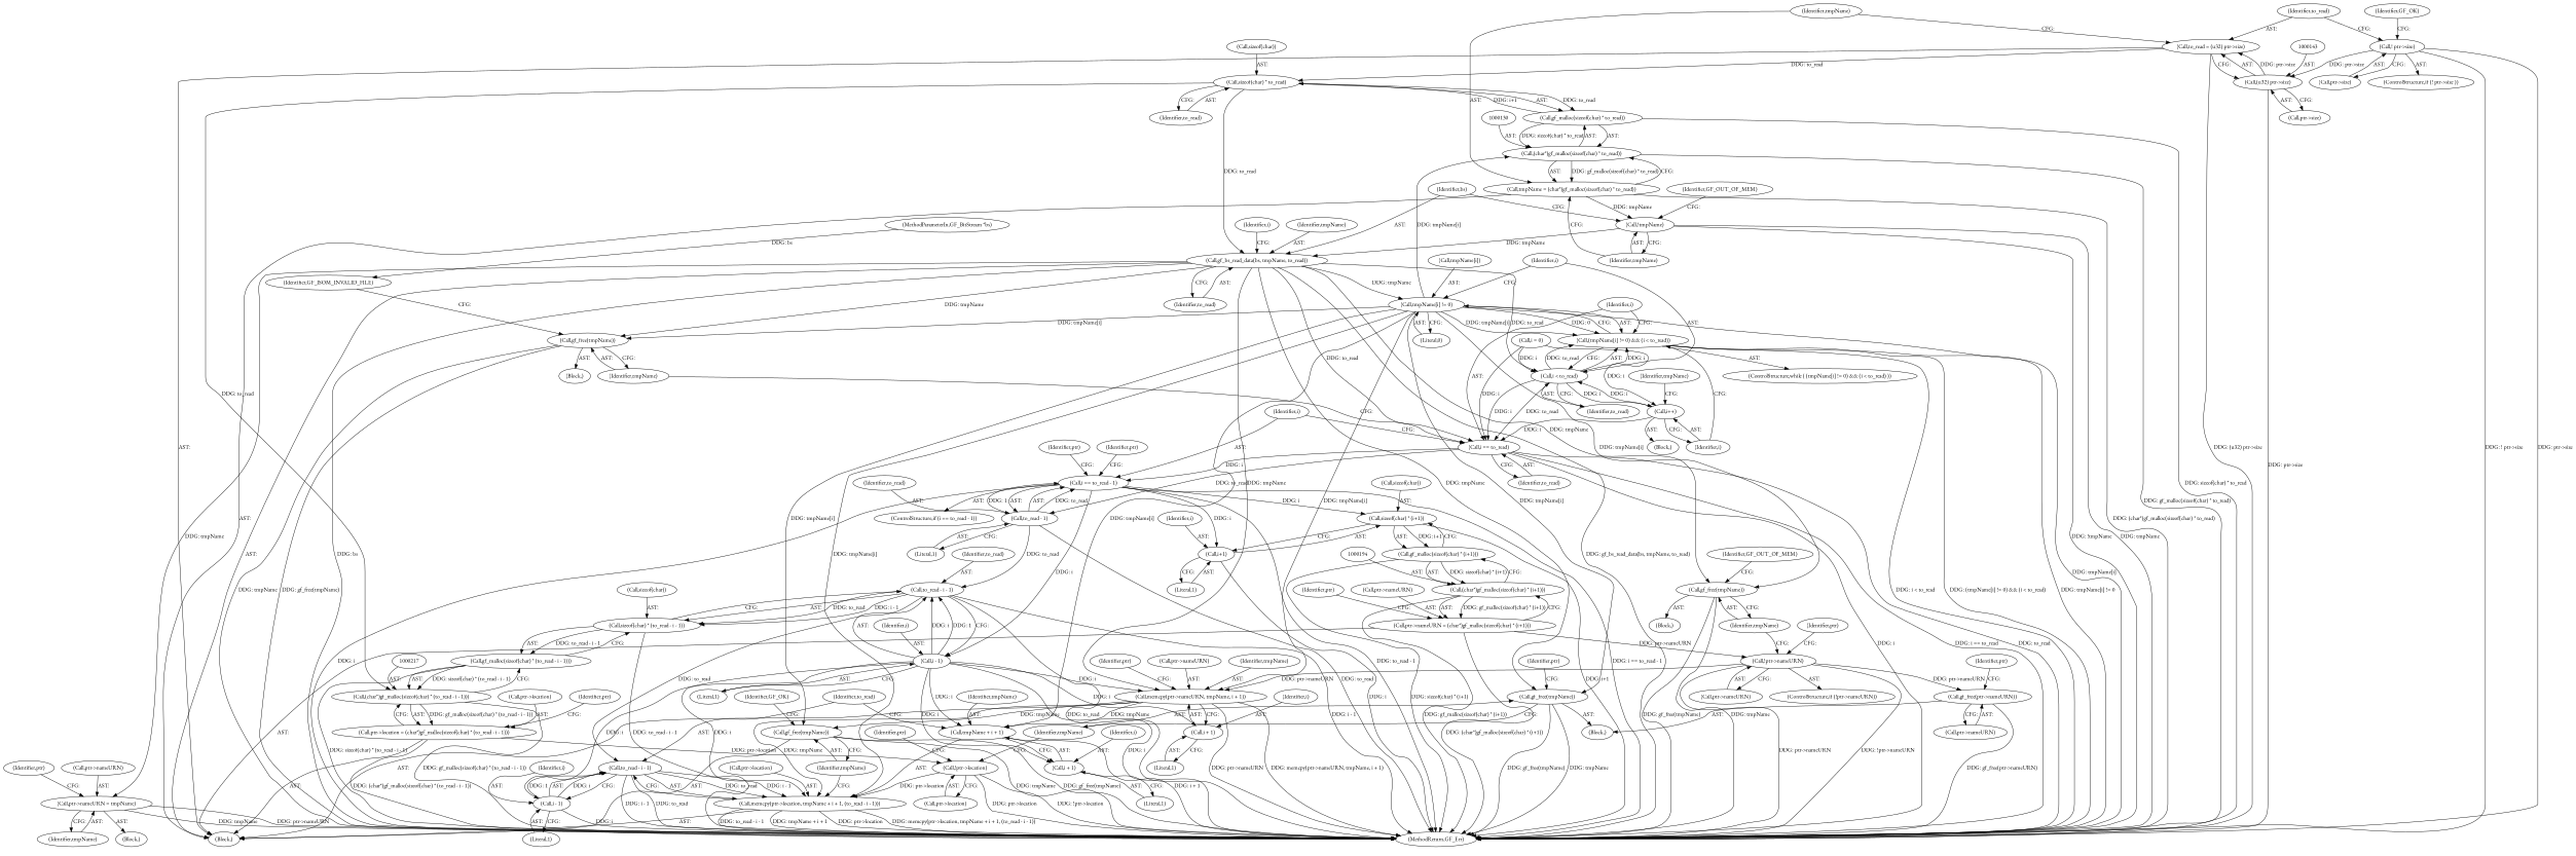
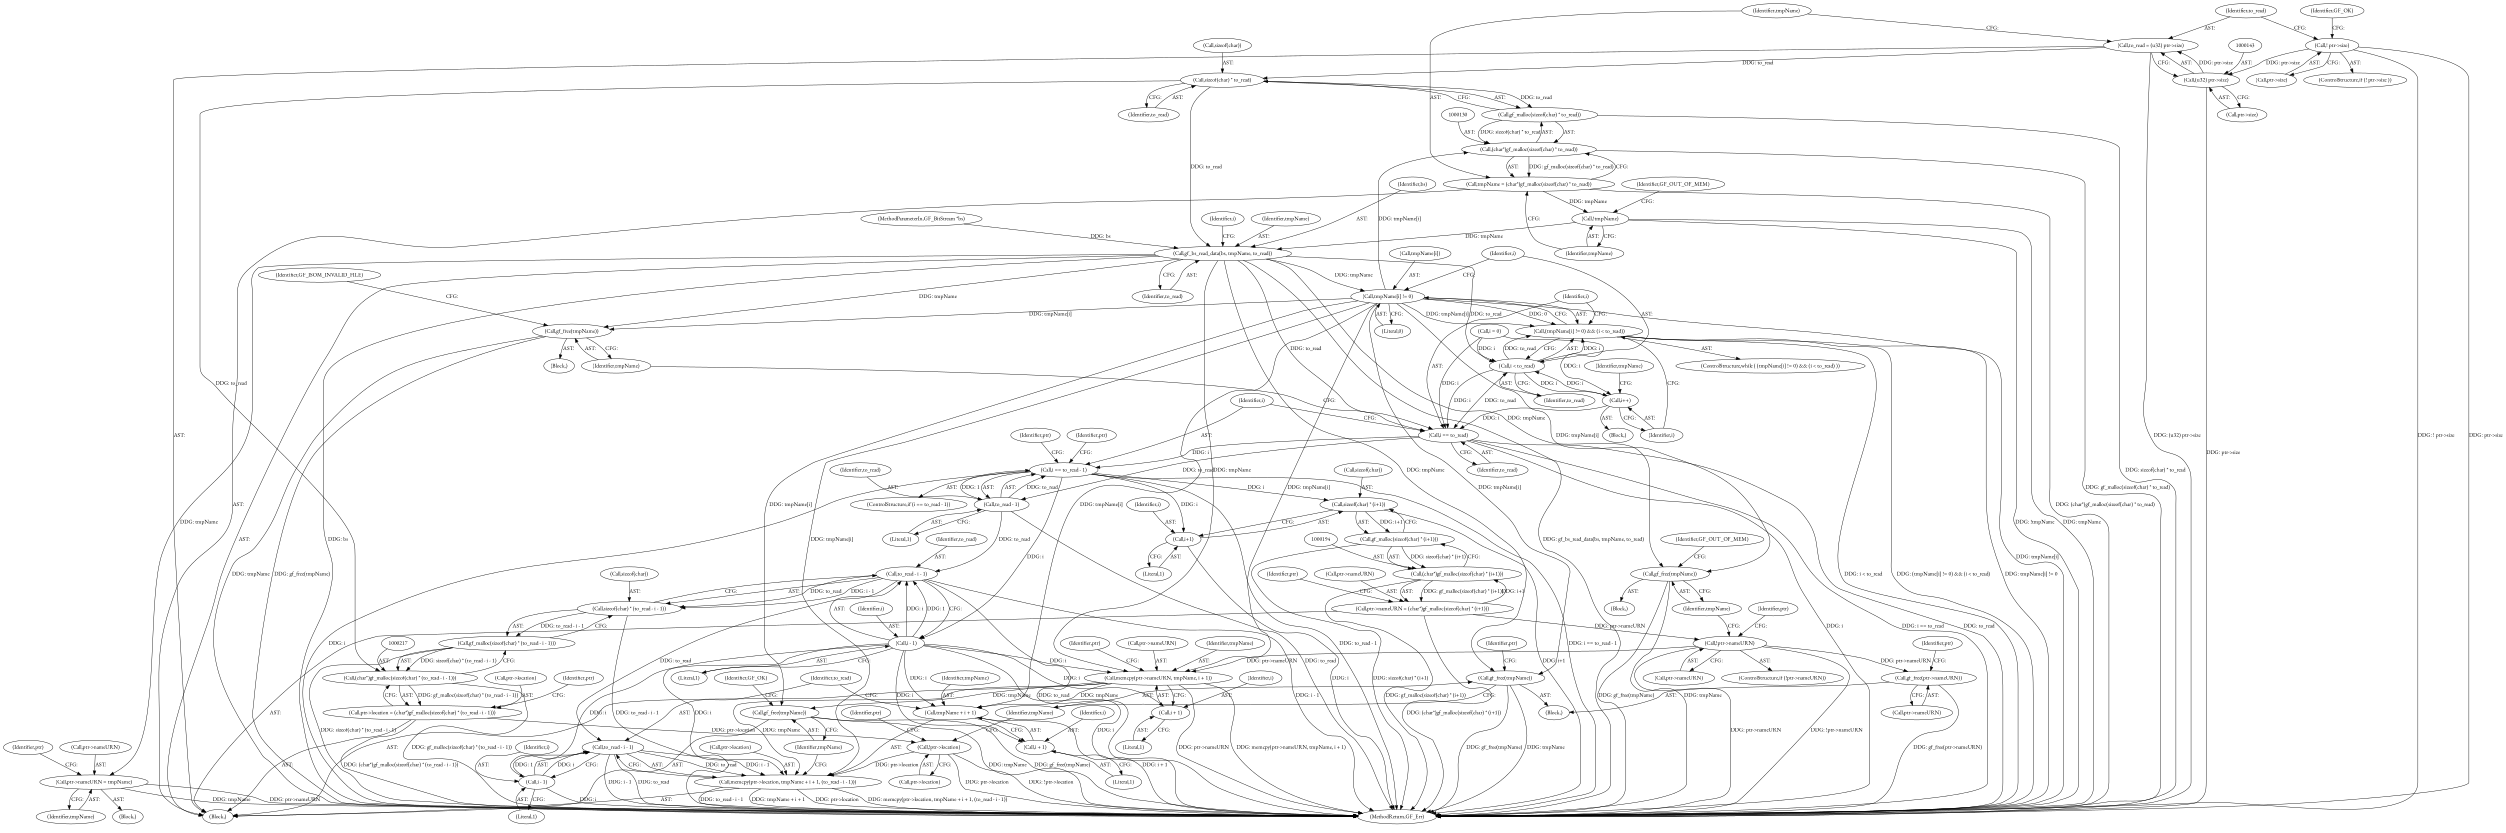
  digraph {
    fontname="EB Garamond"
    node [fontname="EB Garamond"]
    edge [fontname="EB Garamond"]
    n1 [label="(Call,to_read = (u32) ptr->size)"]
    n2 [label="(Call,(u32) ptr->size)"]
    n3 [label="(Call,sizeof(char) * to_read)"]
    n4 [label="(Block,)"]
    n5 [label="(MethodReturn,GF_Err)"]
    n6 [label="(Call,ptr->size)"]
    n7 [label="(Call,gf_malloc(sizeof(char) * to_read))"]
    n8 [label="(Call,gf_bs_read_data(bs, tmpName, to_read))"]
    n9 [label="(Identifier,to_read)"]
    n10 [label="(Call,(char*)gf_malloc(sizeof(char) * (to_read - i - 1)))"]
    n11 [label="(Call,! ptr->size)"]
    n12 [label="(Call,ptr->size)"]
    n13 [label="(ControlStructure,if (! ptr->size ))"]
    n14 [label="(Call,(char*)gf_malloc(sizeof(char) * to_read))"]
    n15 [label="(Call,tmpName[i] != 0)"]
    n16 [label="(Call,gf_free(tmpName))"]
    n17 [label="(Call,ptr->nameURN = tmpName)"]
    n18 [label="(Call,gf_free(tmpName))"]
    n19 [label="(Call,gf_free(tmpName))"]
    n20 [label="(Call,memcpy(ptr->nameURN, tmpName, i + 1))"]
    n21 [label="(Call,i < to_read)"]
    n22 [label="(Call,i == to_read)"]
    n23 [label="(Identifier,to_read)"]
    n24 [label="(Call,tmpName = (char*)gf_malloc(sizeof(char) * to_read))"]
    n25 [label="(Call,!tmpName)"]
    n26 [label="(Identifier,tmpName)"]
    n27 [label="(Call,(tmpName[i] != 0) && (i < to_read))"]
    n28 [label="(Call,memcpy(ptr->location, tmpName + i + 1, (to_read - i - 1)))"]
    n29 [label="(Call,tmpName + i + 1)"]
    n30 [label="(Call,gf_free(tmpName))"]
    n31 [label="(Literal,0)"]
    n32 [label="(Identifier,tmpName)"]
    n33 [label="(Block,)"]
    n34 [label="(Block,)"]
    n35 [label="(Identifier,tmpName)"]
    n36 [label="(Block,)"]
    n37 [label="(Identifier,tmpName)"]
    n38 [label="(Block,)"]
    n39 [label="(Identifier,tmpName)"]
    n40 [label="(Call,i + 1)"]
    n41 [label="(Call,i++)"]
    n42 [label="(Identifier,to_read)"]
    n43 [label="(Call,i == to_read - 1)"]
    n44 [label="(Call,to_read - 1)"]
    n45 [label="(Identifier,to_read)"]
    n46 [label="(ControlStructure,while ( (tmpName[i] != 0) && (i < to_read) ))"]
    n47 [label="(Call,to_read - i - 1)"]
    n48 [label="(Call,i + 1)"]
    n49 [label="(Identifier,tmpName)"]
    n50 [label="(Call,!ptr->nameURN)"]
    n51 [label="(Call,!ptr->location)"]
    n52 [label="(Literal,1)"]
    n53 [label="(Call,i - 1)"]
    n54 [label="(Literal,1)"]
    n55 [label="(Block,)"]
    n56 [label="(Identifier,i)"]
    n57 [label="(Call,sizeof(char) * (i+1))"]
    n58 [label="(Call,i+1)"]
    n59 [label="(Call,i - 1)"]
    n60 [label="(ControlStructure,if (i == to_read - 1))"]
    n61 [label="(Call,to_read - i - 1)"]
    n62 [label="(Literal,1)"]
    n63 [label="(Call,gf_malloc(sizeof(char) * (i+1)))"]
    n64 [label="(Literal,1)"]
    n65 [label="(Literal,1)"]
    n66 [label="(Call,(char*)gf_malloc(sizeof(char) * (i+1)))"]
    n67 [label="(Call,ptr->nameURN = (char*)gf_malloc(sizeof(char) * (i+1)))"]
    n68 [label="(Call,gf_free(ptr->nameURN))"]
    n69 [label="(Call,ptr->nameURN)"]
    n70 [label="(ControlStructure,if (!ptr->nameURN))"]
    n71 [label="(Call,ptr->nameURN)"]
    n72 [label="(Call,sizeof(char) * (to_read - i - 1))"]
    n73 [label="(Literal,1)"]
    n74 [label="(Call,gf_malloc(sizeof(char) * (to_read - i - 1)))"]
    n75 [label="(Call,ptr->location = (char*)gf_malloc(sizeof(char) * (to_read - i - 1)))"]
    n76 [label="(Call,ptr->location)"]
    n77 [label="(Call,i = 0)"]
    n78 [label="(Identifier,to_read)"]
    n79 [label="(MethodParameterIn,GF_BitStream *bs)"]
    n80 [label="(Identifier,ptr)"]
    n81 [label="(Identifier,to_read)"]
    n82 [label="(Call,ptr->nameURN)"]
    n83 [label="(Identifier,tmpName)"]
    n84 [label="(Identifier,GF_ISOM_INVALID_FILE)"]
    n85 [label="(Identifier,GF_OK)"]
    n86 [label="(Identifier,i)"]
    n87 [label="(Identifier,ptr)"]
    n88 [label="(Identifier,ptr)"]
    n89 [label="(Identifier,GF_OUT_OF_MEM)"]
    n90 [label="(Identifier,tmpName)"]
    n91 [label="(Identifier,bs)"]
    n92 [label="(Call,ptr->location)"]
    n93 [label="(Identifier,ptr)"]
    n94 [label="(Identifier,GF_OK)"]
    n95 [label="(Call,ptr->nameURN)"]
    n96 [label="(Call,ptr->location)"]
    n97 [label="(Identifier,ptr)"]
    n98 [label="(Identifier,tmpName)"]
    n99 [label="(Identifier,i)"]
    n100 [label="(Identifier,to_read)"]
    n101 [label="(Call,sizeof(char))"]
    n102 [label="(Identifier,ptr)"]
    n103 [label="(Identifier,i)"]
    n104 [label="(Identifier,i)"]
    n105 [label="(Identifier,tmpName)"]
    n106 [label="(Identifier,ptr)"]
    n107 [label="(Identifier,tmpName)"]
    n108 [label="(Identifier,i)"]
    n109 [label="(Identifier,ptr)"]
    n110 [label="(Call,sizeof(char))"]
    n111 [label="(Identifier,GF_OUT_OF_MEM)"]
    n112 [label="(Identifier,ptr)"]
    n113 [label="(Identifier,ptr)"]
    n114 [label="(Call,sizeof(char))"]
    n115 [label="(Call,ptr->nameURN)"]
    n116 [label="(Identifier,to_read)"]
    n117 [label="(Identifier,i)"]
    n118 [label="(Identifier,i)"]
    n119 [label="(Call,tmpName[i])"]
    n120 [label="(Identifier,i)"]
    n121 [label="(Identifier,i)"]
    n122 [label=1000143]
    1000130
    1000194
    1000217
    n1 -> n2 [label="CFG: "]
    n1 -> n3 [label="DDG: to_read"]
    n1 -> n4 [label="AST: "]
    n1 -> n5 [label="DDG: (u32) ptr->size"]
    n2 -> n1 [label="AST: "]
    n2 -> n1 [label="DDG: ptr->size"]
    n2 -> n5 [label="DDG: ptr->size"]
    n2 -> n6 [label="CFG: "]
    n3 -> n7 [label="AST: "]
    n3 -> n7 [label="DDG: to_read"]
    n3 -> n8 [label="DDG: to_read"]
    n3 -> n9 [label="CFG: "]
    n3 -> n10 [label="DDG: to_read"]
    n6 -> n2 [label="AST: "]
-   n7 -> n3 [label="DDG: i+1"]
+   n7 -> n3 [label="CFG: "]
    n7 -> n5 [label="DDG: sizeof(char) * to_read"]
    n7 -> n14 [label="AST: "]
    n7 -> n14 [label="DDG: sizeof(char) * to_read"]
    n8 -> n4 [label="AST: "]
    n8 -> n5 [label="DDG: bs"]
    n8 -> n5 [label="DDG: gf_bs_read_data(bs, tmpName, to_read)"]
    n8 -> n15 [label="DDG: tmpName"]
    n8 -> n16 [label="DDG: tmpName"]
    n8 -> n17 [label="DDG: tmpName"]
    n8 -> n18 [label="DDG: tmpName"]
    n8 -> n19 [label="DDG: tmpName"]
    n8 -> n20 [label="DDG: tmpName"]
    n8 -> n21 [label="DDG: to_read"]
    n8 -> n22 [label="DDG: to_read"]
    n8 -> n23 [label="CFG: "]
    n9 -> n3 [label="AST: "]
    n10 -> n5 [label="DDG: gf_malloc(sizeof(char) * (to_read - i - 1))"]
    n10 -> n74 [label="CFG: "]
    n10 -> n75 [label="AST: "]
    n10 -> n75 [label="DDG: gf_malloc(sizeof(char) * (to_read - i - 1))"]
    n11 -> n2 [label="DDG: ptr->size"]
    n11 -> n5 [label="DDG: ! ptr->size"]
    n11 -> n5 [label="DDG: ptr->size"]
    n11 -> n12 [label="CFG: "]
    n11 -> n13 [label="AST: "]
    n12 -> n11 [label="AST: "]
    n14 -> n5 [label="DDG: gf_malloc(sizeof(char) * to_read)"]
    n14 -> n7 [label="AST: "]
    n14 -> n24 [label="AST: "]
    n14 -> n24 [label="DDG: gf_malloc(sizeof(char) * to_read)"]
    n15 -> n5 [label="DDG: tmpName[i]"]
    n15 -> n14 [label="DDG: tmpName[i]"]
    n15 -> n16 [label="DDG: tmpName[i]"]
    n15 -> n18 [label="DDG: tmpName[i]"]
    n15 -> n19 [label="DDG: tmpName[i]"]
    n15 -> n20 [label="DDG: tmpName[i]"]
    n15 -> n27 [label="AST: "]
    n15 -> n27 [label="DDG: tmpName[i]"]
    n15 -> n27 [label="DDG: 0"]
    n15 -> n28 [label="DDG: tmpName[i]"]
    n15 -> n29 [label="DDG: tmpName[i]"]
    n15 -> n30 [label="DDG: tmpName[i]"]
    n15 -> n31 [label="CFG: "]
    n16 -> n5 [label="DDG: gf_free(tmpName)"]
    n16 -> n5 [label="DDG: tmpName"]
    n16 -> n32 [label="CFG: "]
    n16 -> n33 [label="AST: "]
    n17 -> n5 [label="DDG: tmpName"]
    n17 -> n5 [label="DDG: ptr->nameURN"]
    n17 -> n34 [label="AST: "]
    n17 -> n35 [label="CFG: "]
    n18 -> n5 [label="DDG: tmpName"]
    n18 -> n5 [label="DDG: gf_free(tmpName)"]
    n18 -> n36 [label="AST: "]
    n18 -> n37 [label="CFG: "]
    n19 -> n5 [label="DDG: gf_free(tmpName)"]
    n19 -> n5 [label="DDG: tmpName"]
    n19 -> n38 [label="AST: "]
    n19 -> n39 [label="CFG: "]
    n20 -> n4 [label="AST: "]
    n20 -> n5 [label="DDG: memcpy(ptr->nameURN, tmpName, i + 1)"]
    n20 -> n5 [label="DDG: ptr->nameURN"]
    n20 -> n28 [label="DDG: tmpName"]
    n20 -> n29 [label="DDG: tmpName"]
    n20 -> n30 [label="DDG: tmpName"]
    n20 -> n40 [label="CFG: "]
    n21 -> n22 [label="DDG: i"]
    n21 -> n22 [label="DDG: to_read"]
    n21 -> n27 [label="AST: "]
    n21 -> n27 [label="DDG: i"]
    n21 -> n27 [label="DDG: to_read"]
    n21 -> n41 [label="DDG: i"]
    n21 -> n42 [label="CFG: "]
    n22 -> n5 [label="DDG: to_read"]
    n22 -> n5 [label="DDG: i"]
    n22 -> n5 [label="DDG: i == to_read"]
    n22 -> n43 [label="DDG: i"]
    n22 -> n44 [label="DDG: to_read"]
    n22 -> n45 [label="CFG: "]
    n23 -> n8 [label="AST: "]
    n24 -> n4 [label="AST: "]
    n24 -> n5 [label="DDG: (char*)gf_malloc(sizeof(char) * to_read)"]
    n24 -> n14 [label="CFG: "]
    n24 -> n25 [label="DDG: tmpName"]
    n25 -> n5 [label="DDG: tmpName"]
    n25 -> n5 [label="DDG: !tmpName"]
    n25 -> n8 [label="DDG: tmpName"]
    n25 -> n26 [label="CFG: "]
    n26 -> n24 [label="CFG: "]
    n26 -> n25 [label="AST: "]
    n27 -> n5 [label="DDG: i < to_read"]
    n27 -> n5 [label="DDG: (tmpName[i] != 0) && (i < to_read)"]
    n27 -> n5 [label="DDG: tmpName[i] != 0"]
    n27 -> n15 [label="CFG: "]
    n27 -> n21 [label="CFG: "]
    n27 -> n46 [label="AST: "]
    n28 -> n4 [label="AST: "]
    n28 -> n5 [label="DDG: ptr->location"]
    n28 -> n5 [label="DDG: memcpy(ptr->location, tmpName + i + 1, (to_read - i - 1))"]
    n28 -> n5 [label="DDG: to_read - i - 1"]
    n28 -> n5 [label="DDG: tmpName + i + 1"]
    n28 -> n47 [label="CFG: "]
    n29 -> n5 [label="DDG: i + 1"]
    n29 -> n28 [label="AST: "]
    n29 -> n48 [label="CFG: "]
    n30 -> n4 [label="AST: "]
    n30 -> n5 [label="DDG: tmpName"]
    n30 -> n5 [label="DDG: gf_free(tmpName)"]
    n30 -> n49 [label="CFG: "]
    n31 -> n15 [label="AST: "]
    n32 -> n16 [label="AST: "]
    n32 -> n22 [label="CFG: "]
    n35 -> n17 [label="AST: "]
    n37 -> n18 [label="AST: "]
    n37 -> n50 [label="CFG: "]
    n39 -> n19 [label="AST: "]
    n39 -> n51 [label="CFG: "]
    n40 -> n20 [label="AST: "]
    n40 -> n52 [label="CFG: "]
    n41 -> n21 [label="DDG: i"]
    n41 -> n22 [label="DDG: i"]
    n41 -> n55 [label="AST: "]
    n41 -> n56 [label="CFG: "]
    n42 -> n21 [label="AST: "]
    n43 -> n5 [label="DDG: i"]
    n43 -> n5 [label="DDG: to_read - 1"]
    n43 -> n5 [label="DDG: i == to_read - 1"]
    n43 -> n44 [label="AST: "]
    n43 -> n57 [label="DDG: i"]
    n43 -> n58 [label="DDG: i"]
    n43 -> n59 [label="DDG: i"]
    n43 -> n60 [label="AST: "]
    n44 -> n5 [label="DDG: to_read"]
    n44 -> n43 [label="AST: "]
    n44 -> n43 [label="DDG: to_read"]
    n44 -> n43 [label="DDG: 1"]
    n44 -> n61 [label="DDG: to_read"]
    n44 -> n62 [label="CFG: "]
    n45 -> n22 [label="AST: "]
    n47 -> n5 [label="DDG: i - 1"]
    n47 -> n5 [label="DDG: to_read"]
    n47 -> n28 [label="AST: "]
    n47 -> n28 [label="DDG: to_read"]
    n47 -> n28 [label="DDG: i - 1"]
    n47 -> n53 [label="CFG: "]
    n48 -> n29 [label="AST: "]
    n48 -> n54 [label="CFG: "]
    n49 -> n28 [label="CFG: "]
    n49 -> n30 [label="AST: "]
    n50 -> n5 [label="DDG: !ptr->nameURN"]
    n50 -> n5 [label="DDG: ptr->nameURN"]
    n50 -> n20 [label="DDG: ptr->nameURN"]
    n50 -> n68 [label="DDG: ptr->nameURN"]
    n50 -> n69 [label="CFG: "]
    n50 -> n70 [label="AST: "]
    n51 -> n5 [label="DDG: !ptr->location"]
    n51 -> n5 [label="DDG: ptr->location"]
    n51 -> n28 [label="DDG: ptr->location"]
    n51 -> n76 [label="CFG: "]
    n52 -> n40 [label="AST: "]
    n53 -> n5 [label="DDG: i"]
    n53 -> n47 [label="AST: "]
    n53 -> n47 [label="DDG: i"]
    n53 -> n47 [label="DDG: 1"]
    n53 -> n73 [label="CFG: "]
    n54 -> n48 [label="AST: "]
    n56 -> n27 [label="CFG: "]
    n56 -> n41 [label="AST: "]
    n57 -> n5 [label="DDG: i+1"]
    n57 -> n58 [label="CFG: "]
    n57 -> n63 [label="AST: "]
    n57 -> n63 [label="DDG: i+1"]
    n58 -> n5 [label="DDG: i"]
    n58 -> n57 [label="AST: "]
    n58 -> n64 [label="CFG: "]
    n59 -> n5 [label="DDG: i"]
    n59 -> n20 [label="DDG: i"]
    n59 -> n28 [label="DDG: i"]
    n59 -> n29 [label="DDG: i"]
    n59 -> n40 [label="DDG: i"]
    n59 -> n48 [label="DDG: i"]
    n59 -> n53 [label="DDG: i"]
    n59 -> n61 [label="AST: "]
    n59 -> n61 [label="DDG: i"]
    n59 -> n61 [label="DDG: 1"]
    n59 -> n65 [label="CFG: "]
    n61 -> n5 [label="DDG: to_read"]
    n61 -> n5 [label="DDG: i - 1"]
    n61 -> n47 [label="DDG: to_read"]
    n61 -> n59 [label="CFG: "]
    n61 -> n72 [label="AST: "]
    n61 -> n72 [label="DDG: to_read"]
    n61 -> n72 [label="DDG: i - 1"]
    n62 -> n44 [label="AST: "]
    n63 -> n5 [label="DDG: sizeof(char) * (i+1)"]
    n63 -> n57 [label="CFG: "]
    n63 -> n66 [label="AST: "]
    n63 -> n66 [label="DDG: sizeof(char) * (i+1)"]
    n64 -> n58 [label="AST: "]
    n65 -> n59 [label="AST: "]
    n66 -> n5 [label="DDG: gf_malloc(sizeof(char) * (i+1))"]
    n66 -> n63 [label="CFG: "]
    n66 -> n67 [label="AST: "]
    n66 -> n67 [label="DDG: gf_malloc(sizeof(char) * (i+1))"]
    n67 -> n4 [label="AST: "]
    n67 -> n5 [label="DDG: (char*)gf_malloc(sizeof(char) * (i+1))"]
    n67 -> n50 [label="DDG: ptr->nameURN"]
-   n67 -> n66 [label="CFG: "]
+   n67 -> n66 [label="DDG: i+1"]
    n68 -> n5 [label="DDG: gf_free(ptr->nameURN)"]
    n68 -> n38 [label="AST: "]
    n68 -> n71 [label="CFG: "]
    n69 -> n50 [label="AST: "]
    n71 -> n68 [label="AST: "]
    n72 -> n5 [label="DDG: to_read - i - 1"]
    n72 -> n61 [label="CFG: "]
    n72 -> n74 [label="AST: "]
    n72 -> n74 [label="DDG: to_read - i - 1"]
    n73 -> n53 [label="AST: "]
    n74 -> n5 [label="DDG: sizeof(char) * (to_read - i - 1)"]
    n74 -> n10 [label="AST: "]
    n74 -> n10 [label="DDG: sizeof(char) * (to_read - i - 1)"]
    n74 -> n72 [label="CFG: "]
    n75 -> n4 [label="AST: "]
    n75 -> n5 [label="DDG: (char*)gf_malloc(sizeof(char) * (to_read - i - 1))"]
    n75 -> n10 [label="CFG: "]
    n75 -> n51 [label="DDG: ptr->location"]
    n76 -> n51 [label="AST: "]
    n77 -> n21 [label="DDG: i"]
    n77 -> n22 [label="DDG: i"]
    n77 -> n41 [label="DDG: i"]
    n78 -> n29 [label="CFG: "]
    n78 -> n47 [label="AST: "]
-   n79 -> n84 [label="DDG: bs"]
+   n79 -> n8 [label="DDG: bs"]
    n80 -> n51 [label="CFG: "]
    n81 -> n61 [label="AST: "]
    n82 -> n20 [label="AST: "]
    n83 -> n20 [label="AST: "]
    n84 -> n16 [label="CFG: "]
    n85 -> n30 [label="CFG: "]
    n86 -> n8 [label="CFG: "]
    n87 -> n17 [label="CFG: "]
    n88 -> n67 [label="CFG: "]
    n89 -> n18 [label="CFG: "]
    n90 -> n8 [label="AST: "]
    n91 -> n8 [label="AST: "]
-   n91 -> n25 [label="CFG: "]
    n92 -> n75 [label="AST: "]
    n93 -> n50 [label="CFG: "]
    n94 -> n11 [label="CFG: "]
    n95 -> n17 [label="AST: "]
    n96 -> n28 [label="AST: "]
    n97 -> n75 [label="CFG: "]
    n98 -> n1 [label="CFG: "]
    n98 -> n24 [label="AST: "]
    n99 -> n40 [label="AST: "]
    n100 -> n44 [label="AST: "]
    n101 -> n3 [label="AST: "]
    n102 -> n19 [label="CFG: "]
    n103 -> n22 [label="AST: "]
    n103 -> n27 [label="CFG: "]
    n104 -> n48 [label="AST: "]
    n105 -> n41 [label="CFG: "]
    n106 -> n20 [label="CFG: "]
    n107 -> n29 [label="AST: "]
    n108 -> n58 [label="AST: "]
    n109 -> n68 [label="CFG: "]
    n110 -> n72 [label="AST: "]
    n111 -> n25 [label="CFG: "]
    n112 -> n43 [label="CFG: "]
    n113 -> n43 [label="CFG: "]
    n114 -> n57 [label="AST: "]
    n115 -> n67 [label="AST: "]
    n116 -> n1 [label="AST: "]
    n116 -> n11 [label="CFG: "]
    n117 -> n22 [label="CFG: "]
    n117 -> n43 [label="AST: "]
    n118 -> n53 [label="AST: "]
    n119 -> n15 [label="AST: "]
    n120 -> n59 [label="AST: "]
    n121 -> n15 [label="CFG: "]
    n121 -> n21 [label="AST: "]
    n122 -> n2 [label="AST: "]
    1000130 -> n14 [label="AST: "]
    1000194 -> n66 [label="AST: "]
    1000217 -> n10 [label="AST: "]
  }
